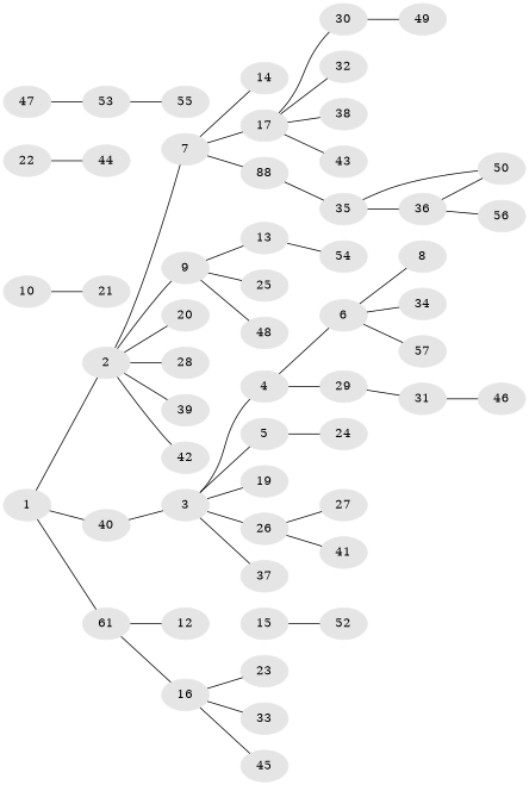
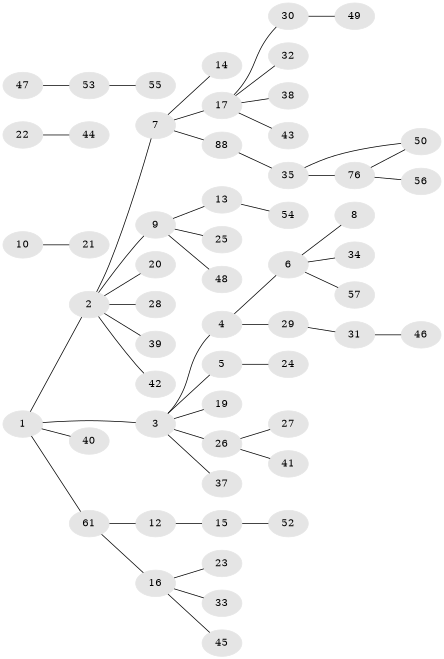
  graph {
    rankdir=LR
    node [color=gray90 style=filled]
    1
    2
    3
    n4 [label=61]
    40
    7
    9
    20
    28
    39
    42
    4
    5
    19
    26
    37
    12
    16
    14
    17
    n21 [label=88]
    13
    25
    48
    6
    29
    24
    27
    41
    8
    34
    57
    31
    10
    21
    30
    32
    38
    43
    35
    54
    15
    23
    33
    45
    52
    49
-   36
+   36 [label=76]
    50
    22
    44
    46
    56
    47
    53
    55
    1 -- 2
-   40 -- 3
+   1 -- 3
    1 -- n4
    1 -- 40
    2 -- 7
    2 -- 9
    2 -- 20
    2 -- 28
    2 -- 39
    2 -- 42
    3 -- 4
    3 -- 5
    3 -- 19
    3 -- 26
    3 -- 37
    n4 -- 12
    n4 -- 16
    7 -- 14
    7 -- 17
    7 -- n21
    9 -- 13
    9 -- 25
    9 -- 48
    4 -- 6
    4 -- 29
    5 -- 24
    26 -- 27
    26 -- 41
+   12 -- 15
    16 -- 23
    16 -- 33
    16 -- 45
    17 -- 30
    17 -- 32
    17 -- 38
    17 -- 43
    n21 -- 35
    13 -- 54
    6 -- 8
    6 -- 34
    6 -- 57
    29 -- 31
    31 -- 46
    10 -- 21
    30 -- 49
    35 -- 36
    35 -- 50
    15 -- 52
    36 -- 50
    36 -- 56
    22 -- 44
    47 -- 53
    53 -- 55
  }
